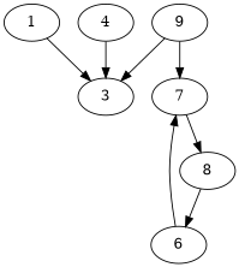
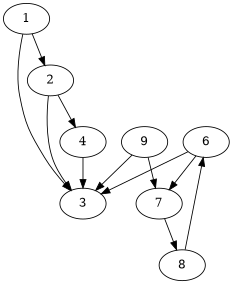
  digraph {
    1
+   2
    3
    4
    6
    7
    8
    9
+   1 -> 2
    1 -> 3
+   2 -> 3
+   2 -> 4
    4 -> 3
+   6 -> 3
    6 -> 7
    7 -> 8
    8 -> 6
    9 -> 3
    9 -> 7
  }
